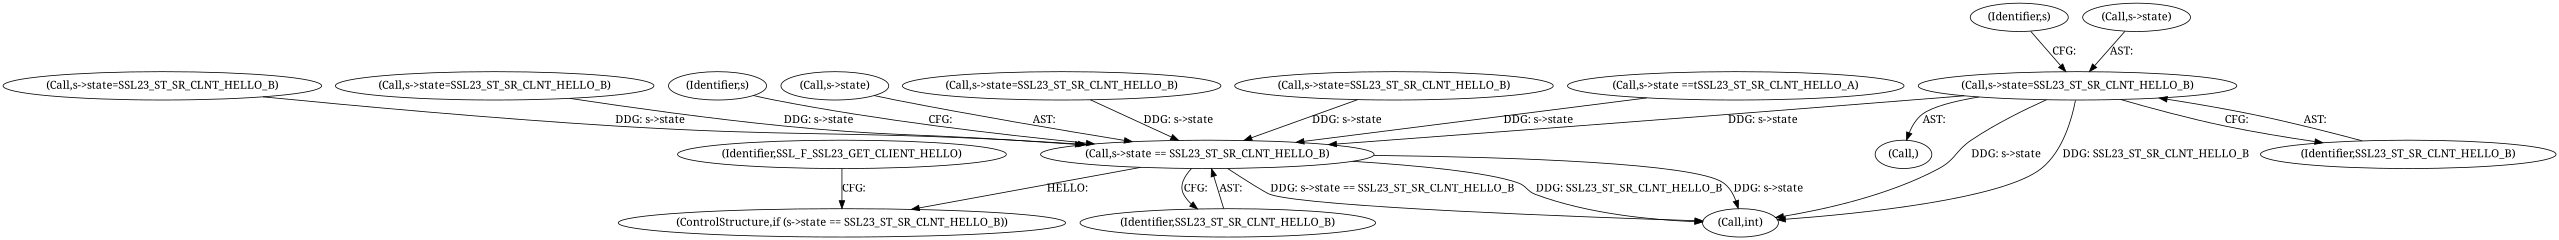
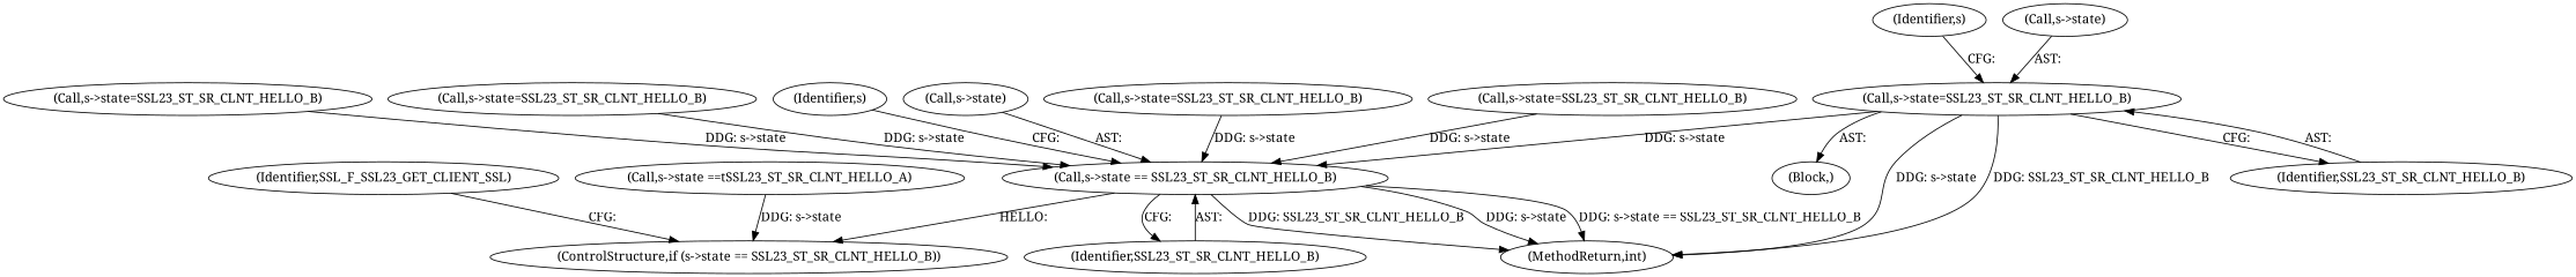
  digraph {
    fontname="Noto Serif"
    node [fontname="Noto Serif"]
    edge [fontname="Noto Serif"]
    n1 [label="(Call,s->state=SSL23_ST_SR_CLNT_HELLO_B)"]
    n2 [label="(Call,s->state == SSL23_ST_SR_CLNT_HELLO_B)"]
-   n3 [label="(Call,)"]
-   n4 [label="(Call,int)"]
+   n3 [label="(Block,)"]
+   n4 [label="(MethodReturn,int)"]
    n5 [label="(Identifier,SSL23_ST_SR_CLNT_HELLO_B)"]
    n6 [label="(ControlStructure,if (s->state == SSL23_ST_SR_CLNT_HELLO_B))"]
    n7 [label="(Identifier,SSL23_ST_SR_CLNT_HELLO_B)"]
    n8 [label="(Call,s->state=SSL23_ST_SR_CLNT_HELLO_B)"]
    n9 [label="(Call,s->state=SSL23_ST_SR_CLNT_HELLO_B)"]
-   n10 [label="(Identifier,SSL_F_SSL23_GET_CLIENT_HELLO)"]
+   n10 [label="(Identifier,SSL_F_SSL23_GET_CLIENT_SSL)"]
    n11 [label="(Identifier,s)"]
    n12 [label="(Call,s->state)"]
    n13 [label="(Call,s->state=SSL23_ST_SR_CLNT_HELLO_B)"]
    n14 [label="(Identifier,s)"]
    n15 [label="(Call,s->state=SSL23_ST_SR_CLNT_HELLO_B)"]
    n16 [label="(Call,s->state)"]
    n17 [label="(Call,s->state ==\tSSL23_ST_SR_CLNT_HELLO_A)"]
    n1 -> n2 [label="DDG: s->state"]
    n1 -> n3 [label="AST: "]
    n1 -> n4 [label="DDG: s->state"]
    n1 -> n4 [label="DDG: SSL23_ST_SR_CLNT_HELLO_B"]
    n1 -> n5 [label="CFG: "]
    n2 -> n4 [label="DDG: SSL23_ST_SR_CLNT_HELLO_B"]
    n2 -> n4 [label="DDG: s->state"]
    n2 -> n4 [label="DDG: s->state == SSL23_ST_SR_CLNT_HELLO_B"]
    n2 -> n6 [label="HELLO: "]
    n2 -> n7 [label="CFG: "]
    n5 -> n1 [label="AST: "]
    n7 -> n2 [label="AST: "]
    n8 -> n2 [label="DDG: s->state"]
    n9 -> n2 [label="DDG: s->state"]
    n10 -> n6 [label="CFG: "]
    n11 -> n2 [label="CFG: "]
    n12 -> n2 [label="AST: "]
    n13 -> n2 [label="DDG: s->state"]
    n14 -> n1 [label="CFG: "]
    n15 -> n2 [label="DDG: s->state"]
    n16 -> n1 [label="AST: "]
-   n17 -> n2 [label="DDG: s->state"]
+   n17 -> n6 [label="DDG: s->state"]
  }
